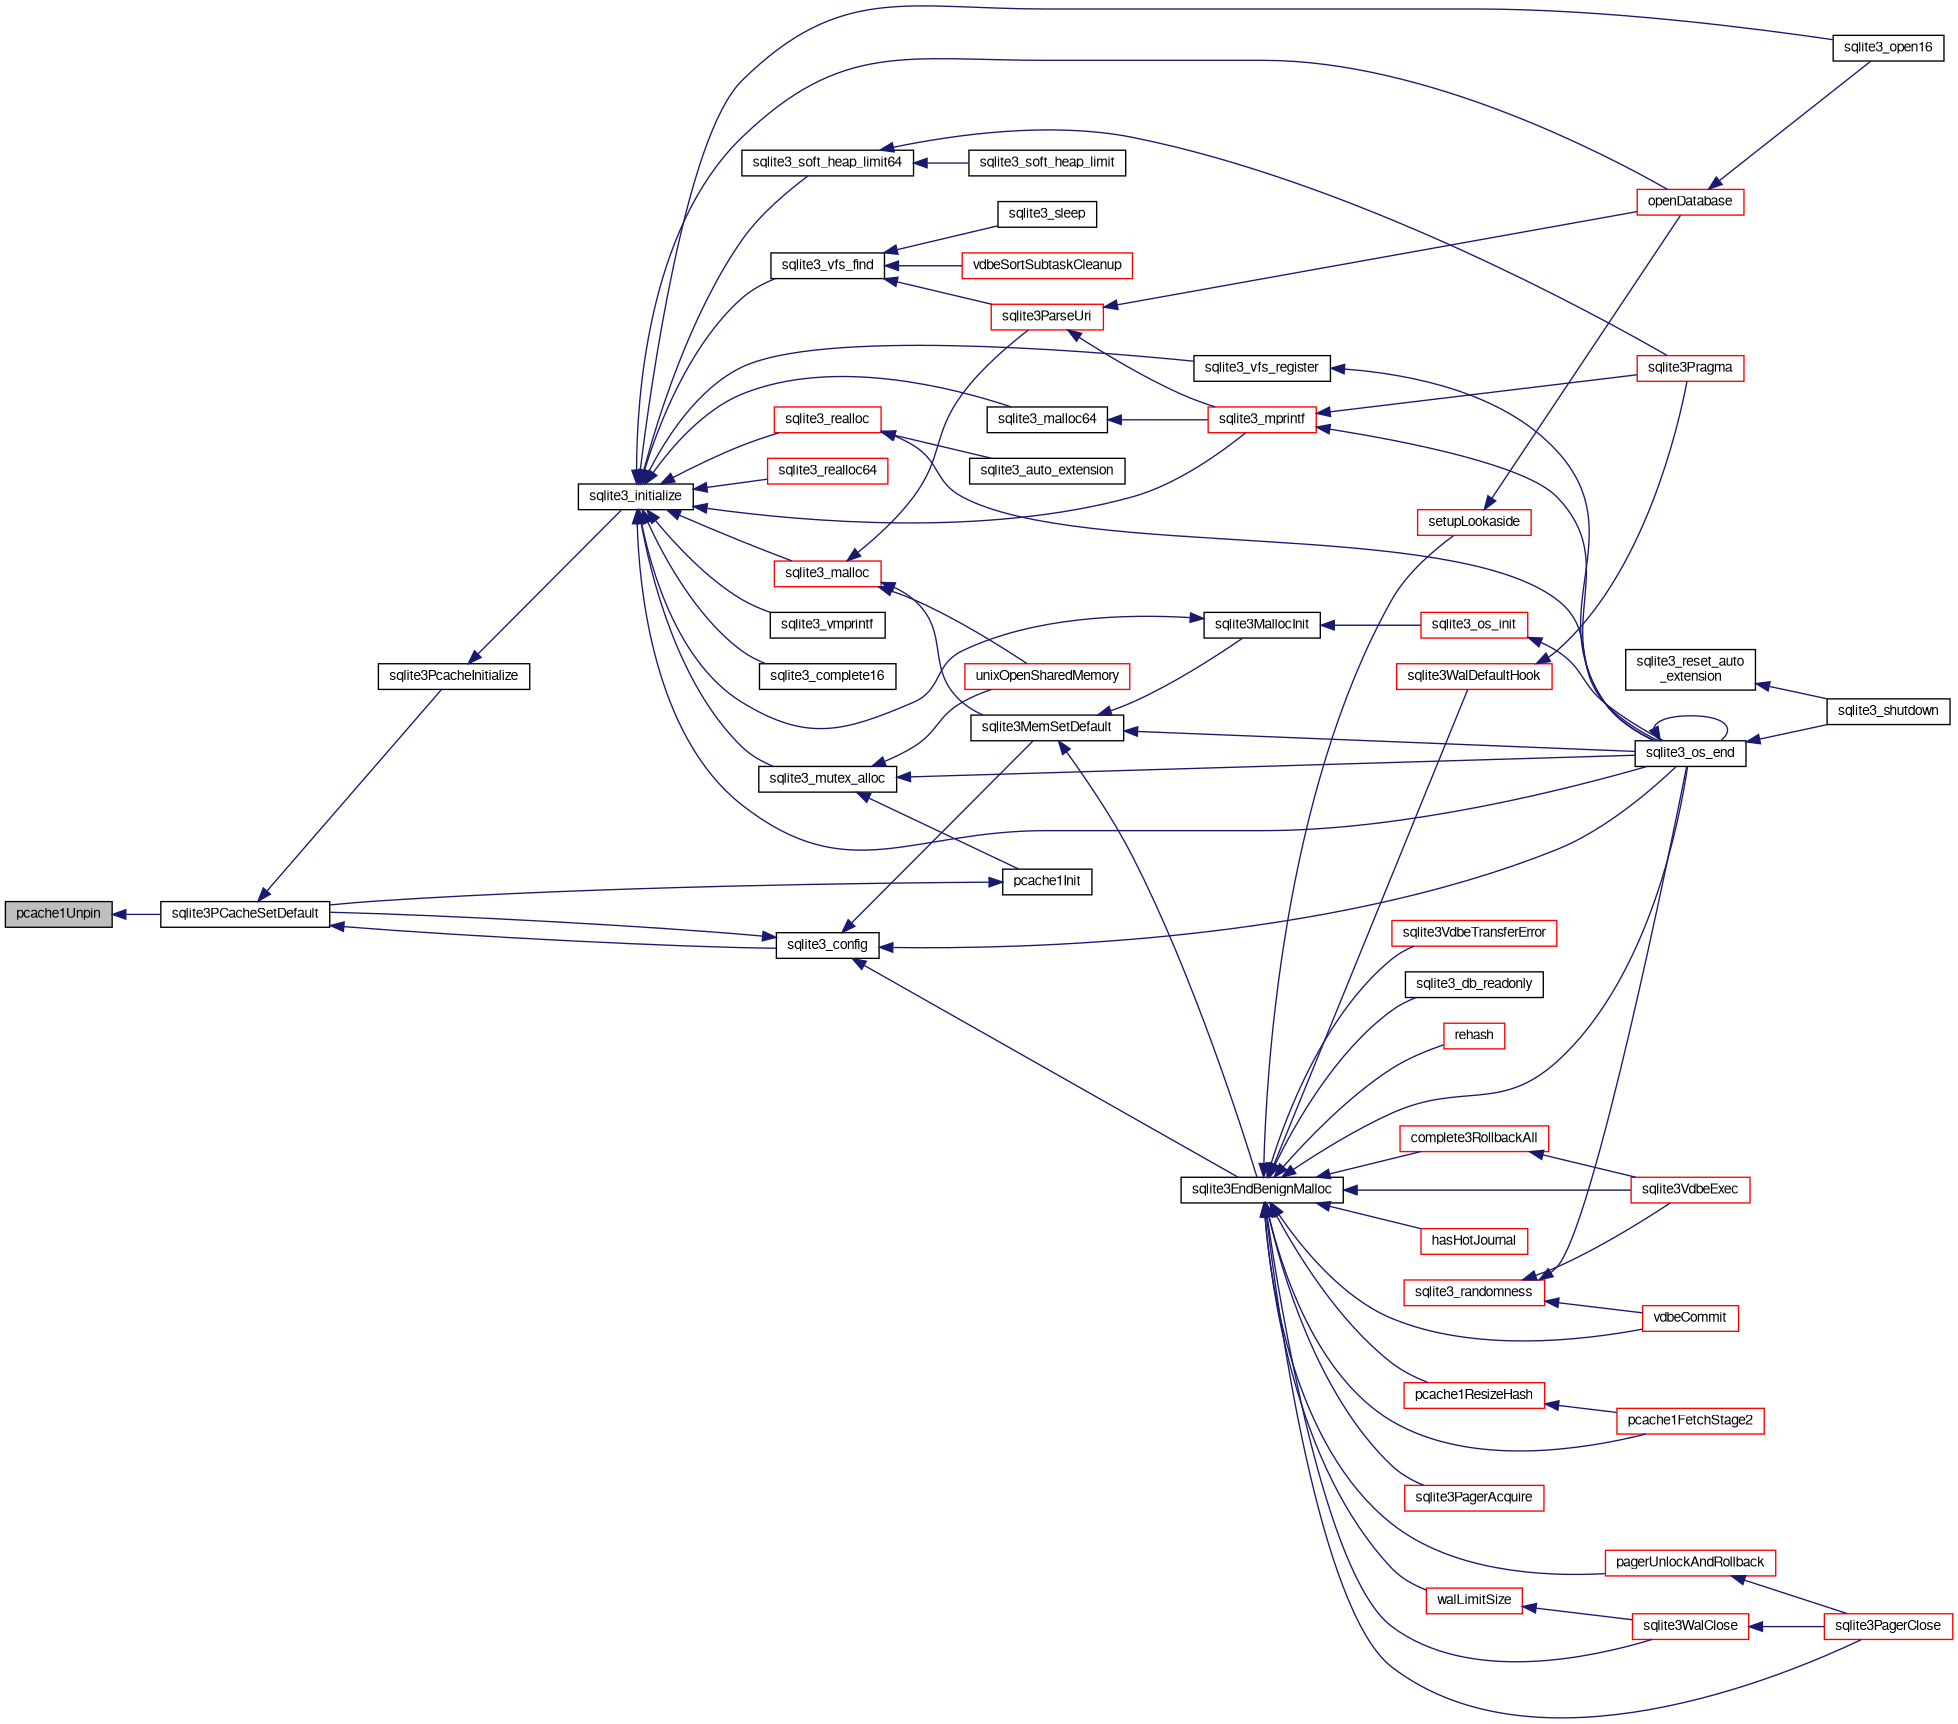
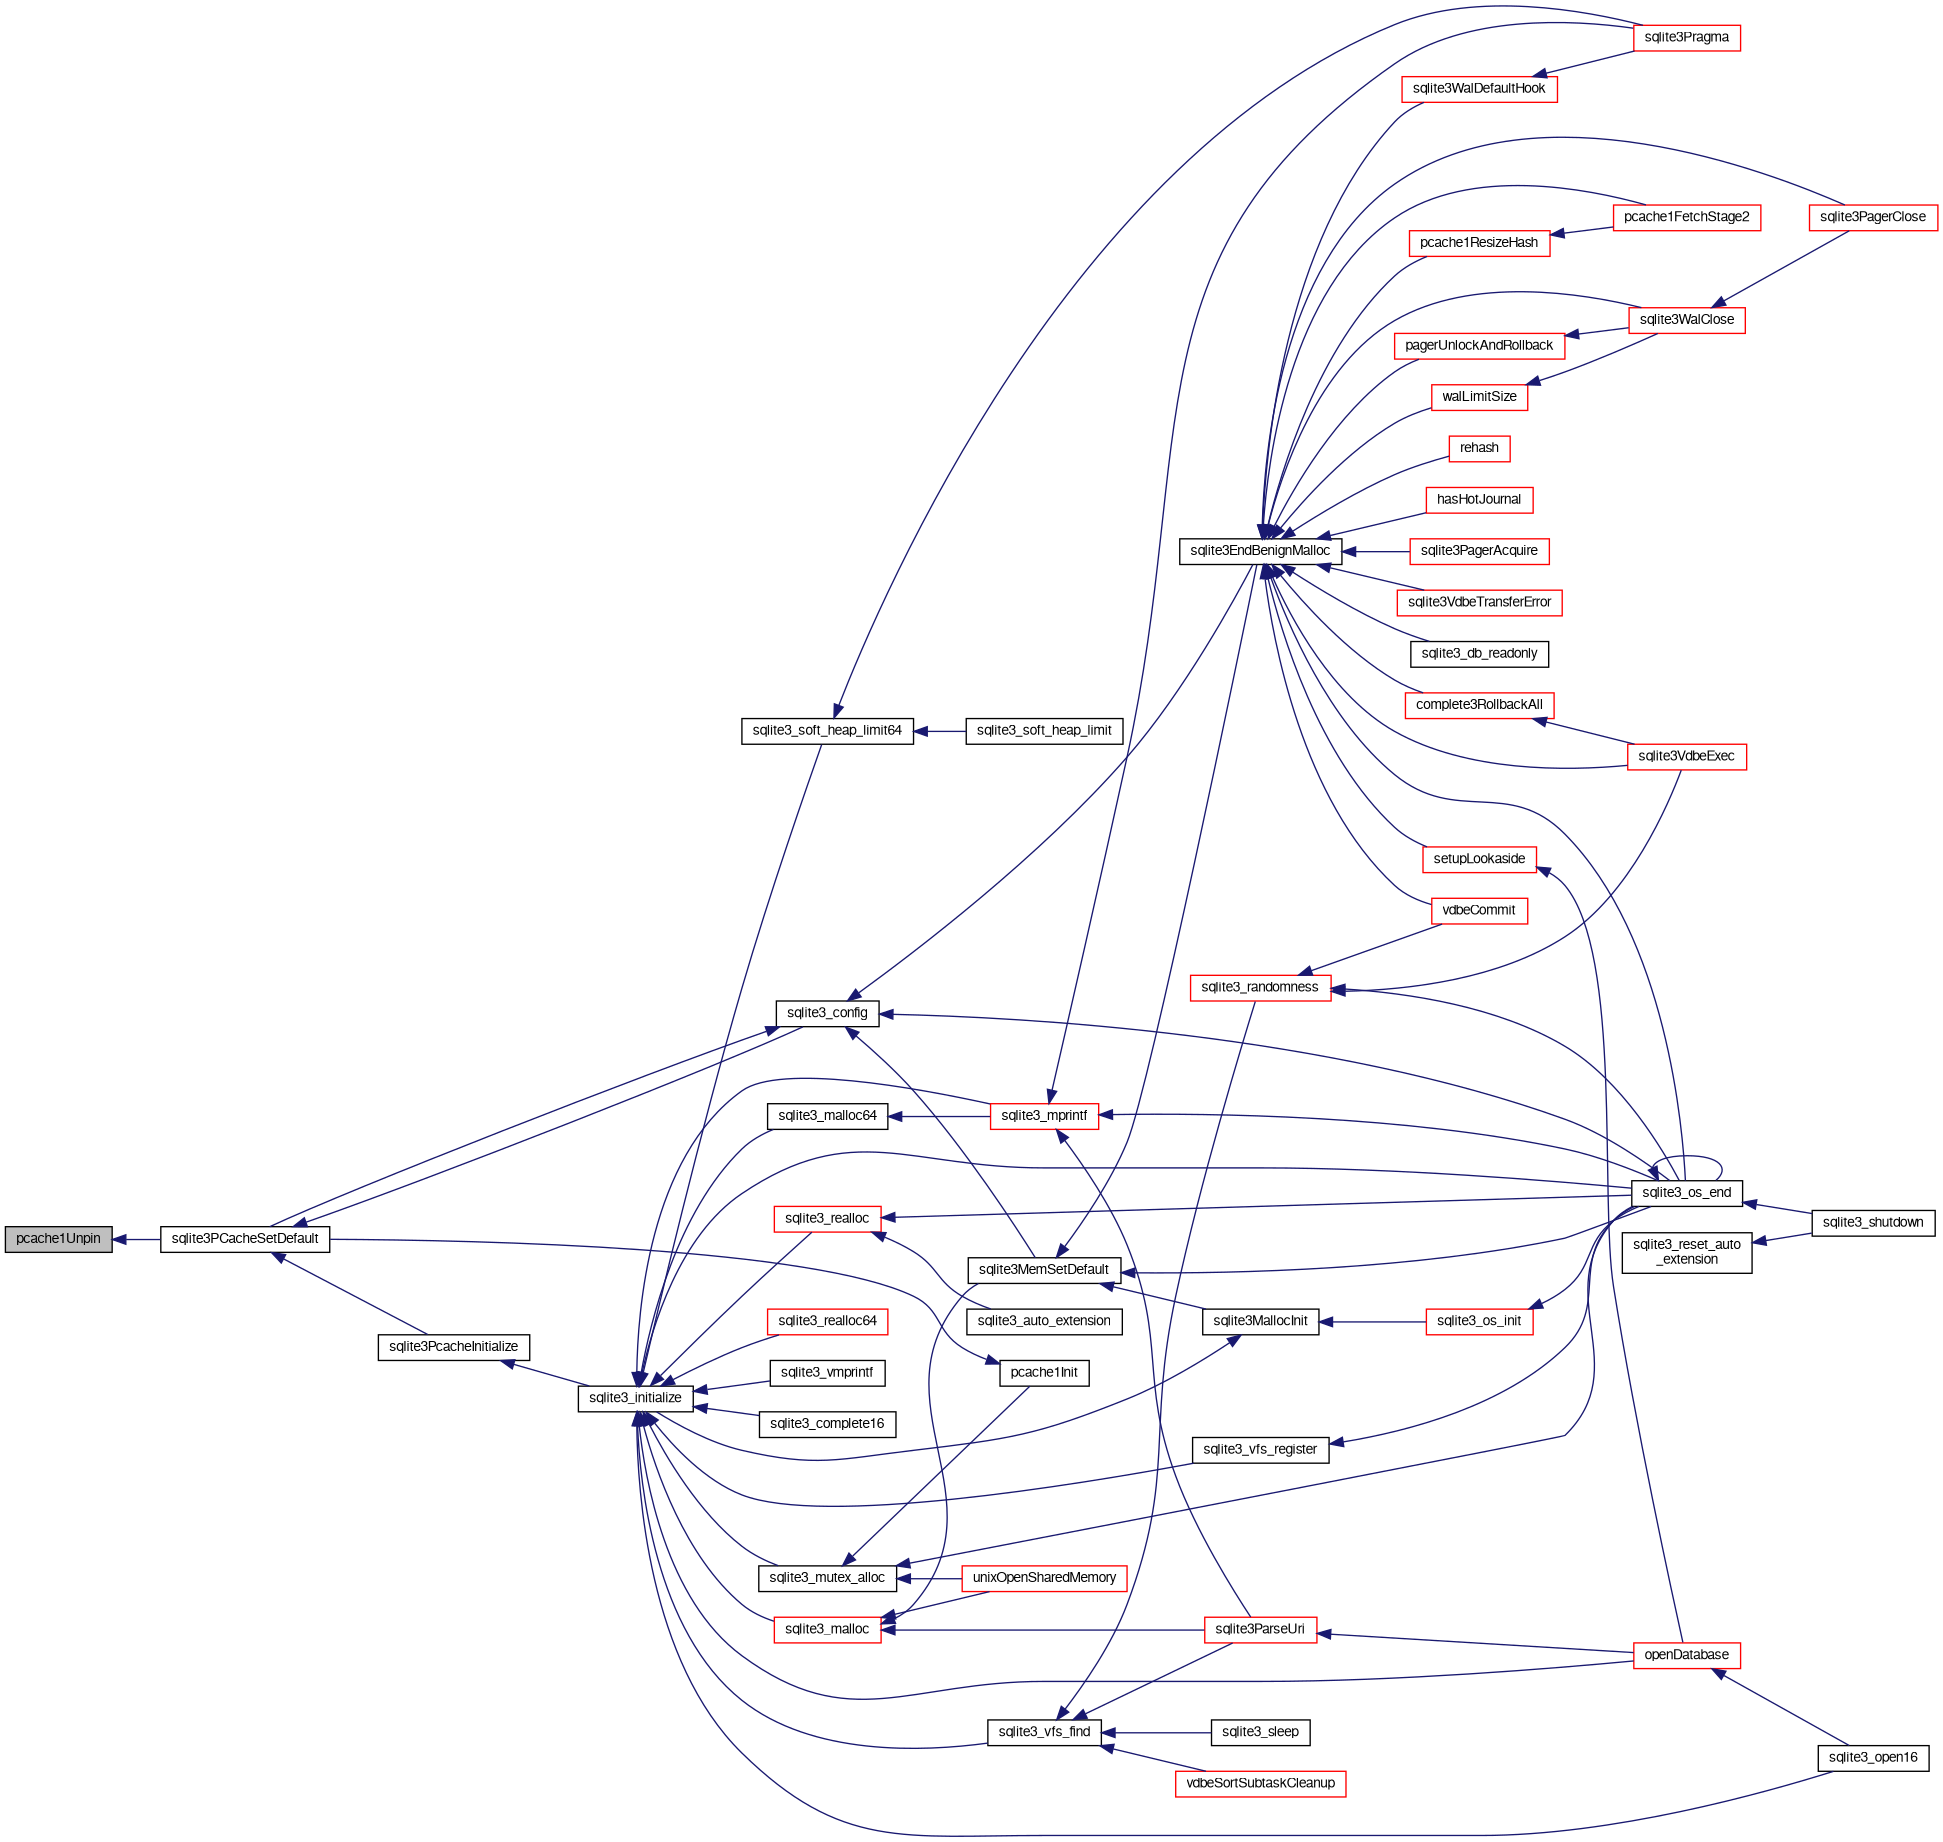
  digraph {
    rankdir=LR
    node [color=red fillcolor=white fontname=FreeSans fontsize=10 shape=record style=filled]
    edge [color=midnightblue dir=back fontname=FreeSans fontsize=10 labelfontname=FreeSans labelfontsize=10 style=solid]
    n1 [color=black fillcolor=grey75 fontcolor=black height=0.2 label=pcache1Unpin width=0.4]
    n2 [color=black height=0.2 label=sqlite3PCacheSetDefault width=0.4]
    n3 [color=black height=0.2 label=sqlite3PcacheInitialize width=0.4]
    n4 [color=black height=0.2 label=sqlite3_config width=0.4]
    n5 [color=black height=0.2 label=sqlite3_initialize width=0.4]
    n6 [color=black height=0.2 label=sqlite3_os_end width=0.4]
    n7 [color=black height=0.2 label=sqlite3MemSetDefault width=0.4]
    n8 [color=black height=0.2 label=sqlite3EndBenignMalloc width=0.4]
    n9 [color=black height=0.2 label=sqlite3_vfs_find width=0.4]
    n10 [height=0.2 label=openDatabase width=0.4]
    n11 [color=black height=0.2 label=sqlite3_open16 width=0.4]
    n12 [color=black height=0.2 label=sqlite3_vfs_register width=0.4]
    n13 [color=black height=0.2 label=sqlite3_mutex_alloc width=0.4]
    n14 [color=black height=0.2 label=sqlite3_soft_heap_limit64 width=0.4]
    n15 [height=0.2 label=sqlite3_malloc width=0.4]
    n16 [color=black height=0.2 label=sqlite3_malloc64 width=0.4]
    n17 [height=0.2 label=sqlite3_realloc width=0.4]
    n18 [height=0.2 label=sqlite3_realloc64 width=0.4]
    n19 [color=black height=0.2 label=sqlite3_vmprintf width=0.4]
    n20 [height=0.2 label=sqlite3_mprintf width=0.4]
    n21 [color=black height=0.2 label=sqlite3_complete16 width=0.4]
    n22 [height=0.2 label=sqlite3_randomness width=0.4]
    n23 [height=0.2 label=vdbeSortSubtaskCleanup width=0.4]
    n24 [height=0.2 label=sqlite3ParseUri width=0.4]
    n25 [color=black height=0.2 label=sqlite3_sleep width=0.4]
    n26 [color=black height=0.2 label=sqlite3_shutdown width=0.4]
    n27 [height=0.2 label=unixOpenSharedMemory width=0.4]
    n28 [color=black height=0.2 label=pcache1Init width=0.4]
    n29 [color=black height=0.2 label=sqlite3_soft_heap_limit width=0.4]
    n30 [height=0.2 label=sqlite3Pragma width=0.4]
    n31 [color=black height=0.2 label=sqlite3_auto_extension width=0.4]
    n32 [color=black height=0.2 label="sqlite3_reset_auto\l_extension" width=0.4]
    n33 [height=0.2 label=vdbeCommit width=0.4]
    n34 [height=0.2 label=sqlite3VdbeExec width=0.4]
    n35 [height=0.2 label=sqlite3_os_init width=0.4]
    n36 [color=black height=0.2 label=sqlite3MallocInit width=0.4]
    n37 [height=0.2 label=rehash width=0.4]
    n38 [height=0.2 label=pcache1ResizeHash width=0.4]
    n39 [height=0.2 label=pcache1FetchStage2 width=0.4]
    n40 [height=0.2 label=pagerUnlockAndRollback width=0.4]
    n41 [height=0.2 label=sqlite3PagerClose width=0.4]
    n42 [height=0.2 label=hasHotJournal width=0.4]
    n43 [height=0.2 label=sqlite3PagerAcquire width=0.4]
    n44 [height=0.2 label=walLimitSize width=0.4]
    n45 [height=0.2 label=sqlite3WalClose width=0.4]
    n46 [height=0.2 label=sqlite3VdbeTransferError width=0.4]
    n47 [height=0.2 label=setupLookaside width=0.4]
    n48 [height=0.2 label=complete3RollbackAll width=0.4]
    n49 [height=0.2 label=sqlite3WalDefaultHook width=0.4]
    n50 [color=black height=0.2 label=sqlite3_db_readonly width=0.4]
    n1 -> n2
    n2 -> n3
    n2 -> n4
    n3 -> n5
    n4 -> n2
    n4 -> n6
    n4 -> n7
    n4 -> n8
    n5 -> n6
    n5 -> n9
    n5 -> n10
    n5 -> n11
    n5 -> n12
    n5 -> n13
    n5 -> n14
    n5 -> n15
    n5 -> n16
    n5 -> n17
    n5 -> n18
    n5 -> n19
    n5 -> n20
    n5 -> n21
    n6 -> n6
    n6 -> n26
    n7 -> n6
    n7 -> n8
    n7 -> n36
    n8 -> n6
    n8 -> n33
    n8 -> n34
    n8 -> n37
    n8 -> n38
    n8 -> n39
    n8 -> n40
    n8 -> n41
    n8 -> n42
    n8 -> n43
    n8 -> n44
    n8 -> n45
    n8 -> n46
    n8 -> n47
    n8 -> n48
    n8 -> n49
    n8 -> n50
+   n9 -> n22
    n9 -> n23
    n9 -> n24
    n9 -> n25
    n10 -> n11
    n12 -> n6
    n13 -> n6
    n13 -> n27
    n13 -> n28
    n14 -> n29
    n14 -> n30
    n15 -> n7
    n15 -> n24
    n15 -> n27
    n16 -> n20
    n17 -> n6
    n17 -> n31
    n20 -> n6
-   n24 -> n20
+   n20 -> n24
    n20 -> n30
    n22 -> n6
    n22 -> n33
    n22 -> n34
    n24 -> n10
    n28 -> n2
    n32 -> n26
    n35 -> n6
    n36 -> n5
    n36 -> n35
    n38 -> n39
-   n40 -> n41
+   n40 -> n45
    n44 -> n45
    n45 -> n41
    n47 -> n10
    n48 -> n34
    n49 -> n30
  }
